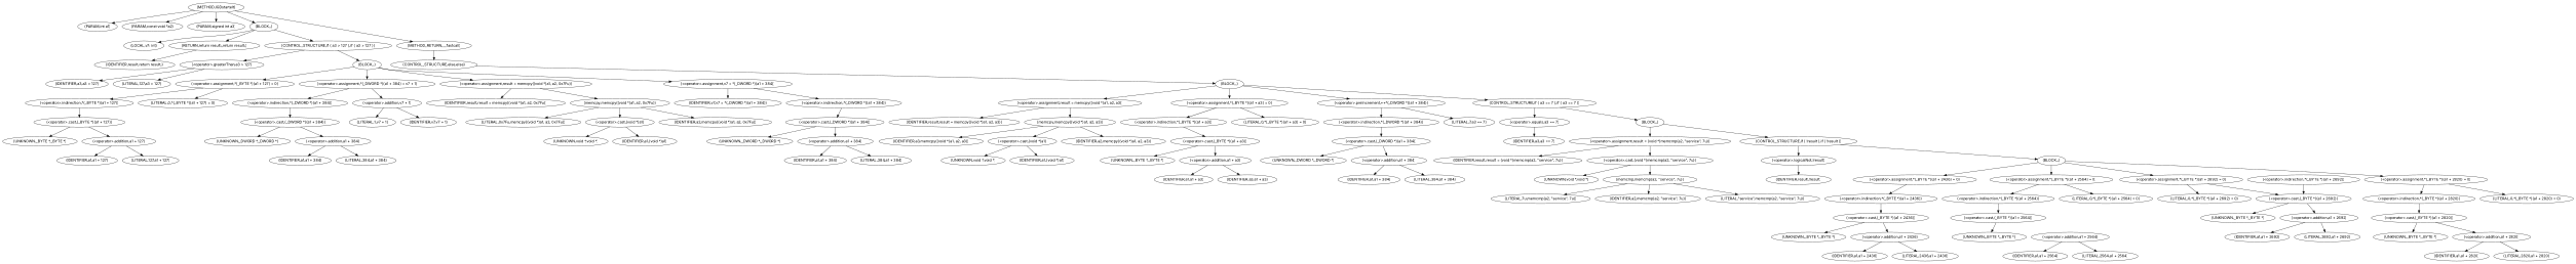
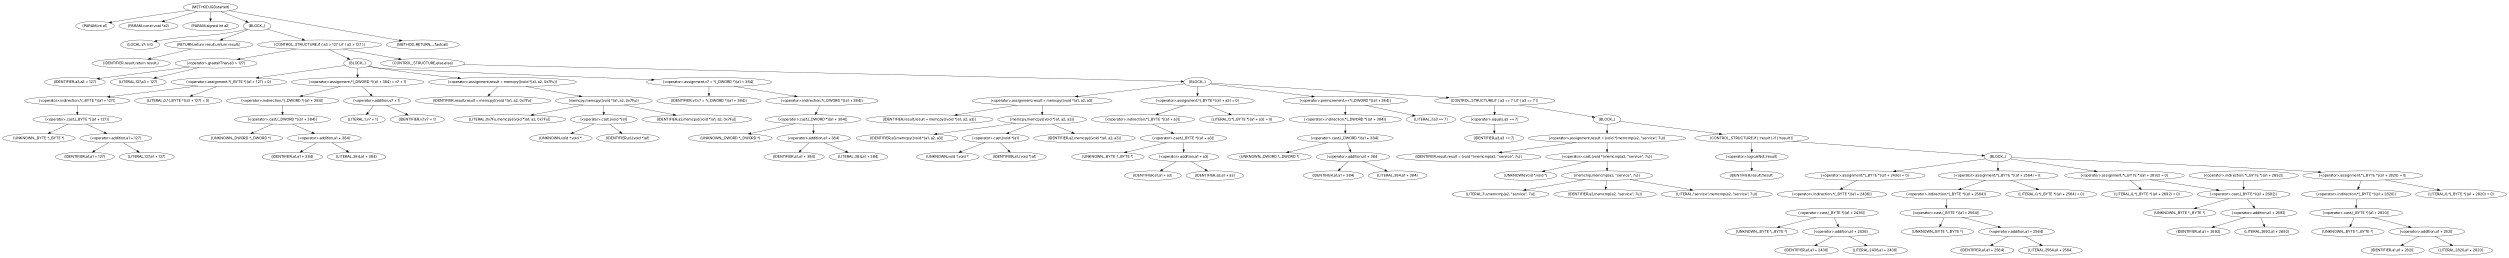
  digraph {
    fontname=Inter
    node [fontname=Inter]
    edge [fontname=Inter]
    n1 [label="(METHOD,IGDstartelt)"]
    n2 [label="(PARAM,int a1)"]
    n3 [label="(PARAM,const void *a2)"]
    n4 [label="(PARAM,signed int a3)"]
    n5 [label="(BLOCK,,)"]
    n6 [label="(METHOD_RETURN,__fastcall)"]
    n7 [label="(LOCAL,v7: int)"]
    n8 [label="(CONTROL_STRUCTURE,if ( a3 > 127 ),if ( a3 > 127 ))"]
    n9 [label="(RETURN,return result;,return result;)"]
    n10 [label="(<operator>.greaterThan,a3 > 127)"]
    n11 [label="(BLOCK,,)"]
    n12 [label="(CONTROL_STRUCTURE,else,else)"]
    n13 [label="(IDENTIFIER,result,return result;)"]
    n14 [label="(IDENTIFIER,a3,a3 > 127)"]
    n15 [label="(LITERAL,127,a3 > 127)"]
    n16 [label="(<operator>.assignment,result = memcpy((void *)a1, a2, 0x7Fu))"]
    n17 [label="(<operator>.assignment,v7 = *(_DWORD *)(a1 + 384))"]
    n18 [label="(<operator>.assignment,*(_BYTE *)(a1 + 127) = 0)"]
    n19 [label="(<operator>.assignment,*(_DWORD *)(a1 + 384) = v7 + 1)"]
    n20 [label="(BLOCK,,)"]
    n21 [label="(IDENTIFIER,result,result = memcpy((void *)a1, a2, 0x7Fu))"]
    n22 [label="(memcpy,memcpy((void *)a1, a2, 0x7Fu))"]
    n23 [label="(IDENTIFIER,v7,v7 = *(_DWORD *)(a1 + 384))"]
    n24 [label="(<operator>.indirection,*(_DWORD *)(a1 + 384))"]
    n25 [label="(<operator>.indirection,*(_BYTE *)(a1 + 127))"]
    n26 [label="(LITERAL,0,*(_BYTE *)(a1 + 127) = 0)"]
    n27 [label="(<operator>.indirection,*(_DWORD *)(a1 + 384))"]
    n28 [label="(<operator>.addition,v7 + 1)"]
    n29 [label="(<operator>.cast,(void *)a1)"]
    n30 [label="(IDENTIFIER,a2,memcpy((void *)a1, a2, 0x7Fu))"]
    n31 [label="(LITERAL,0x7Fu,memcpy((void *)a1, a2, 0x7Fu))"]
    n32 [label="(UNKNOWN,void *,void *)"]
    n33 [label="(IDENTIFIER,a1,(void *)a1)"]
    n34 [label="(<operator>.cast,(_DWORD *)(a1 + 384))"]
    n35 [label="(UNKNOWN,_DWORD *,_DWORD *)"]
    n36 [label="(<operator>.addition,a1 + 384)"]
    n37 [label="(IDENTIFIER,a1,a1 + 384)"]
    n38 [label="(LITERAL,384,a1 + 384)"]
    n39 [label="(<operator>.cast,(_BYTE *)(a1 + 127))"]
    n40 [label="(UNKNOWN,_BYTE *,_BYTE *)"]
    n41 [label="(<operator>.addition,a1 + 127)"]
    n42 [label="(IDENTIFIER,a1,a1 + 127)"]
    n43 [label="(LITERAL,127,a1 + 127)"]
    n44 [label="(<operator>.cast,(_DWORD *)(a1 + 384))"]
    n45 [label="(IDENTIFIER,v7,v7 + 1)"]
    n46 [label="(LITERAL,1,v7 + 1)"]
    n47 [label="(UNKNOWN,_DWORD *,_DWORD *)"]
    n48 [label="(<operator>.addition,a1 + 384)"]
    n49 [label="(IDENTIFIER,a1,a1 + 384)"]
    n50 [label="(LITERAL,384,a1 + 384)"]
    n51 [label="(<operator>.assignment,result = memcpy((void *)a1, a2, a3))"]
    n52 [label="(<operator>.assignment,*(_BYTE *)(a1 + a3) = 0)"]
    n53 [label="(<operator>.preIncrement,++*(_DWORD *)(a1 + 384))"]
    n54 [label="(CONTROL_STRUCTURE,if ( a3 == 7 ),if ( a3 == 7 ))"]
    n55 [label="(IDENTIFIER,result,result = memcpy((void *)a1, a2, a3))"]
    n56 [label="(memcpy,memcpy((void *)a1, a2, a3))"]
    n57 [label="(<operator>.indirection,*(_BYTE *)(a1 + a3))"]
    n58 [label="(LITERAL,0,*(_BYTE *)(a1 + a3) = 0)"]
    n59 [label="(<operator>.indirection,*(_DWORD *)(a1 + 384))"]
    n60 [label="(LITERAL,7,a3 == 7)"]
    n61 [label="(<operator>.equals,a3 == 7)"]
    n62 [label="(BLOCK,,)"]
    n63 [label="(<operator>.cast,(void *)a1)"]
    n64 [label="(IDENTIFIER,a2,memcpy((void *)a1, a2, a3))"]
    n65 [label="(IDENTIFIER,a3,memcpy((void *)a1, a2, a3))"]
    n66 [label="(UNKNOWN,void *,void *)"]
    n67 [label="(IDENTIFIER,a1,(void *)a1)"]
    n68 [label="(<operator>.cast,(_BYTE *)(a1 + a3))"]
    n69 [label="(UNKNOWN,_BYTE *,_BYTE *)"]
    n70 [label="(<operator>.addition,a1 + a3)"]
    n71 [label="(IDENTIFIER,a1,a1 + a3)"]
    n72 [label="(IDENTIFIER,a3,a1 + a3)"]
    n73 [label="(<operator>.cast,(_DWORD *)(a1 + 384))"]
    n74 [label="(UNKNOWN,_DWORD *,_DWORD *)"]
    n75 [label="(<operator>.addition,a1 + 384)"]
    n76 [label="(IDENTIFIER,a1,a1 + 384)"]
    n77 [label="(LITERAL,384,a1 + 384)"]
    n78 [label="(IDENTIFIER,a3,a3 == 7)"]
    n79 [label="(<operator>.assignment,result = (void *)memcmp(a2, \"service\", 7u))"]
    n80 [label="(CONTROL_STRUCTURE,if ( !result ),if ( !result ))"]
    n81 [label="(IDENTIFIER,result,result = (void *)memcmp(a2, \"service\", 7u))"]
    n82 [label="(<operator>.cast,(void *)memcmp(a2, \"service\", 7u))"]
    n83 [label="(<operator>.logicalNot,!result)"]
    n84 [label="(BLOCK,,)"]
    n85 [label="(UNKNOWN,void *,void *)"]
    n86 [label="(memcmp,memcmp(a2, \"service\", 7u))"]
    n87 [label="(IDENTIFIER,a2,memcmp(a2, \"service\", 7u))"]
    n88 [label="(LITERAL,\"service\",memcmp(a2, \"service\", 7u))"]
    n89 [label="(LITERAL,7u,memcmp(a2, \"service\", 7u))"]
    n90 [label="(IDENTIFIER,result,!result)"]
    n91 [label="(<operator>.assignment,*(_BYTE *)(a1 + 2436) = 0)"]
    n92 [label="(<operator>.assignment,*(_BYTE *)(a1 + 2564) = 0)"]
    n93 [label="(<operator>.assignment,*(_BYTE *)(a1 + 2692) = 0)"]
    n94 [label="(<operator>.assignment,*(_BYTE *)(a1 + 2820) = 0)"]
    n95 [label="(<operator>.indirection,*(_BYTE *)(a1 + 2436))"]
    n96 [label="(<operator>.indirection,*(_BYTE *)(a1 + 2564))"]
    n97 [label="(LITERAL,0,*(_BYTE *)(a1 + 2564) = 0)"]
    n98 [label="(LITERAL,0,*(_BYTE *)(a1 + 2692) = 0)"]
    n99 [label="(<operator>.cast,(_BYTE *)(a1 + 2692))"]
    n100 [label="(<operator>.indirection,*(_BYTE *)(a1 + 2820))"]
    n101 [label="(LITERAL,0,*(_BYTE *)(a1 + 2820) = 0)"]
    n102 [label="(<operator>.cast,(_BYTE *)(a1 + 2436))"]
    n103 [label="(UNKNOWN,_BYTE *,_BYTE *)"]
    n104 [label="(<operator>.addition,a1 + 2436)"]
    n105 [label="(IDENTIFIER,a1,a1 + 2436)"]
    n106 [label="(LITERAL,2436,a1 + 2436)"]
    n107 [label="(<operator>.cast,(_BYTE *)(a1 + 2564))"]
    n108 [label="(UNKNOWN,_BYTE *,_BYTE *)"]
    n109 [label="(<operator>.addition,a1 + 2564)"]
    n110 [label="(IDENTIFIER,a1,a1 + 2564)"]
    n111 [label="(LITERAL,2564,a1 + 2564)"]
    n112 [label="(<operator>.indirection,*(_BYTE *)(a1 + 2692))"]
    n113 [label="(UNKNOWN,_BYTE *,_BYTE *)"]
    n114 [label="(<operator>.addition,a1 + 2692)"]
    n115 [label="(IDENTIFIER,a1,a1 + 2692)"]
    n116 [label="(LITERAL,2692,a1 + 2692)"]
    n117 [label="(<operator>.cast,(_BYTE *)(a1 + 2820))"]
    n118 [label="(UNKNOWN,_BYTE *,_BYTE *)"]
    n119 [label="(<operator>.addition,a1 + 2820)"]
    n120 [label="(IDENTIFIER,a1,a1 + 2820)"]
    n121 [label="(LITERAL,2820,a1 + 2820)"]
    n1 -> n2
    n1 -> n3
    n1 -> n4
    n1 -> n5
    n1 -> n6
    n5 -> n7
    n5 -> n8
    n5 -> n9
    n8 -> n10
    n8 -> n11
-   n6 -> n12
+   n8 -> n12
    n9 -> n13
    n10 -> n14
    n10 -> n15
    n11 -> n16
    n11 -> n17
    n11 -> n18
    n11 -> n19
    n12 -> n20
    n16 -> n21
    n16 -> n22
    n17 -> n23
    n17 -> n24
    n18 -> n25
    n18 -> n26
    n19 -> n27
    n19 -> n28
    n20 -> n51
    n20 -> n52
    n20 -> n53
    n20 -> n54
    n22 -> n29
    n22 -> n30
    n22 -> n31
    n24 -> n34
    n25 -> n39
    n27 -> n44
    n28 -> n45
    n28 -> n46
    n29 -> n32
    n29 -> n33
    n34 -> n35
    n34 -> n36
    n36 -> n37
    n36 -> n38
    n39 -> n40
    n39 -> n41
    n41 -> n42
    n41 -> n43
    n44 -> n47
    n44 -> n48
    n48 -> n49
    n48 -> n50
    n51 -> n55
    n51 -> n56
    n52 -> n57
    n52 -> n58
    n53 -> n59
    n53 -> n60
    n54 -> n61
    n54 -> n62
    n56 -> n63
    n56 -> n64
    n56 -> n65
    n57 -> n68
    n59 -> n73
    n61 -> n78
    n62 -> n79
    n62 -> n80
    n63 -> n66
    n63 -> n67
    n68 -> n69
    n68 -> n70
    n70 -> n71
    n70 -> n72
    n73 -> n74
    n73 -> n75
    n75 -> n76
    n75 -> n77
    n79 -> n81
    n79 -> n82
    n80 -> n83
    n80 -> n84
    n82 -> n85
    n82 -> n86
    n83 -> n90
    n84 -> n91
    n84 -> n92
    n84 -> n93
    n84 -> n94
    n86 -> n87
    n86 -> n88
    n86 -> n89
    n91 -> n95
    n92 -> n96
    n92 -> n97
    n93 -> n98
    n93 -> n99
    n94 -> n100
    n94 -> n101
-   n95 -> n102
    n96 -> n107
    n99 -> n113
    n99 -> n114
    n100 -> n117
    n102 -> n103
    n102 -> n104
    n104 -> n105
    n104 -> n106
    n107 -> n108
+   n107 -> n109
    n109 -> n110
    n109 -> n111
    n112 -> n99
    n114 -> n115
    n114 -> n116
    n117 -> n118
    n117 -> n119
    n119 -> n120
    n119 -> n121
  }
